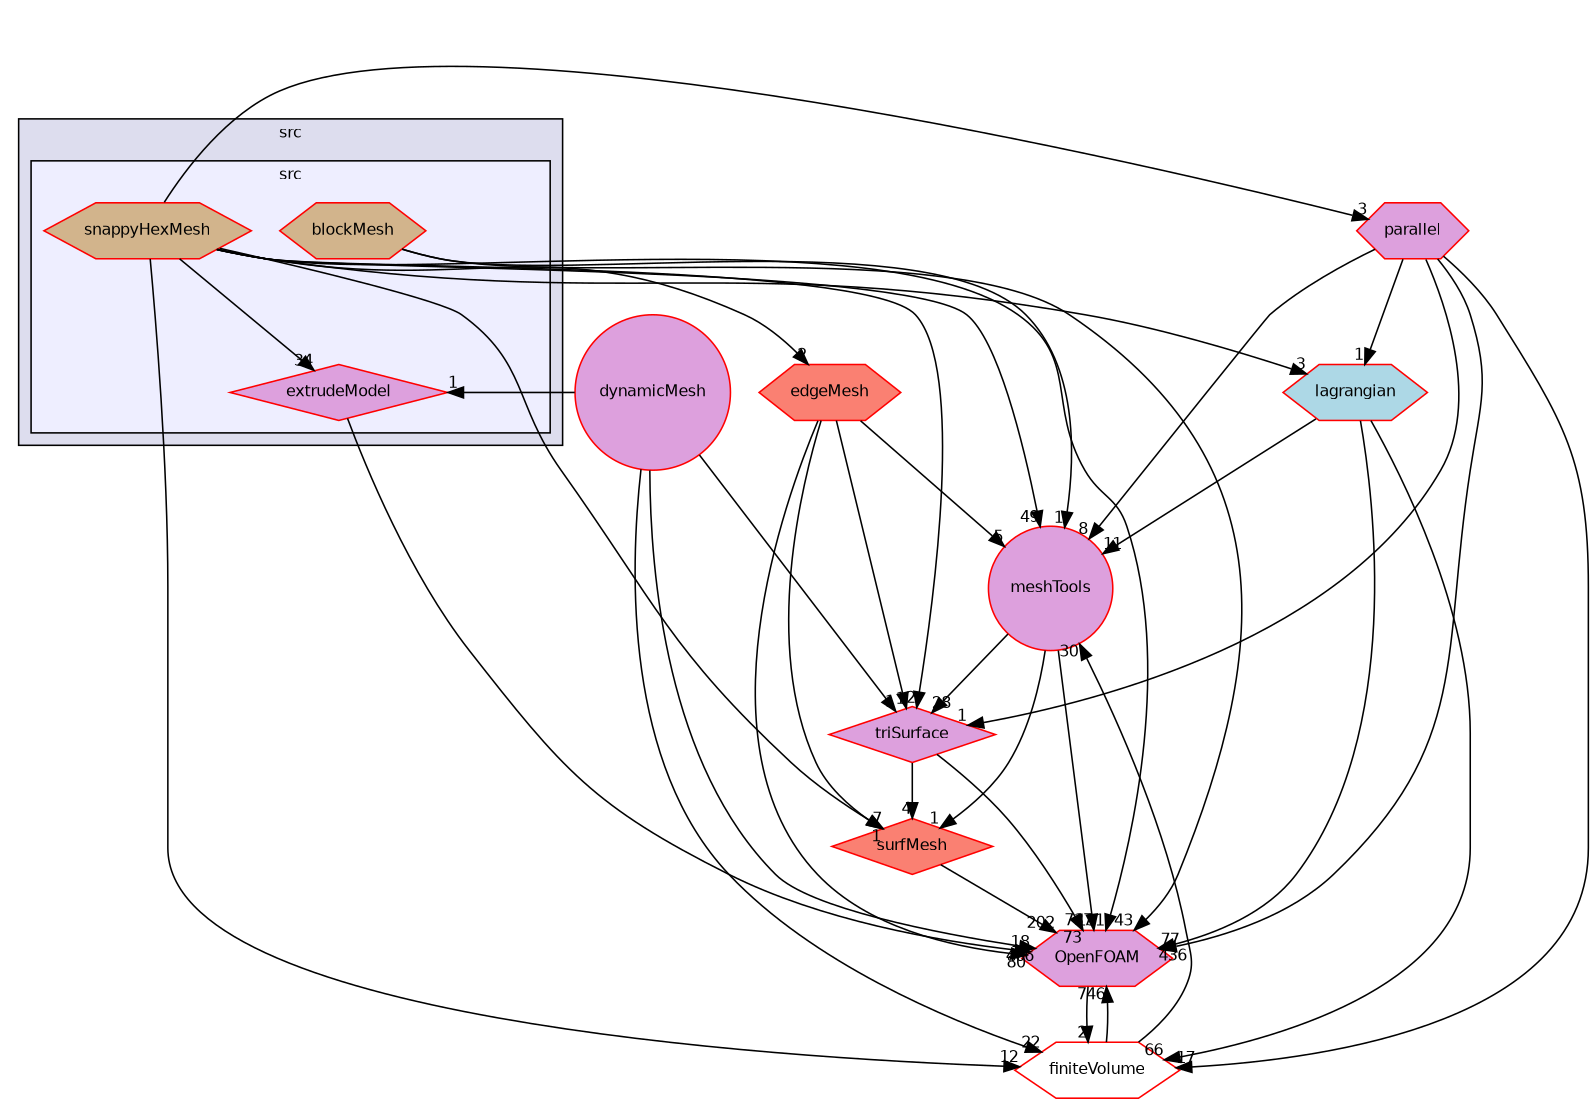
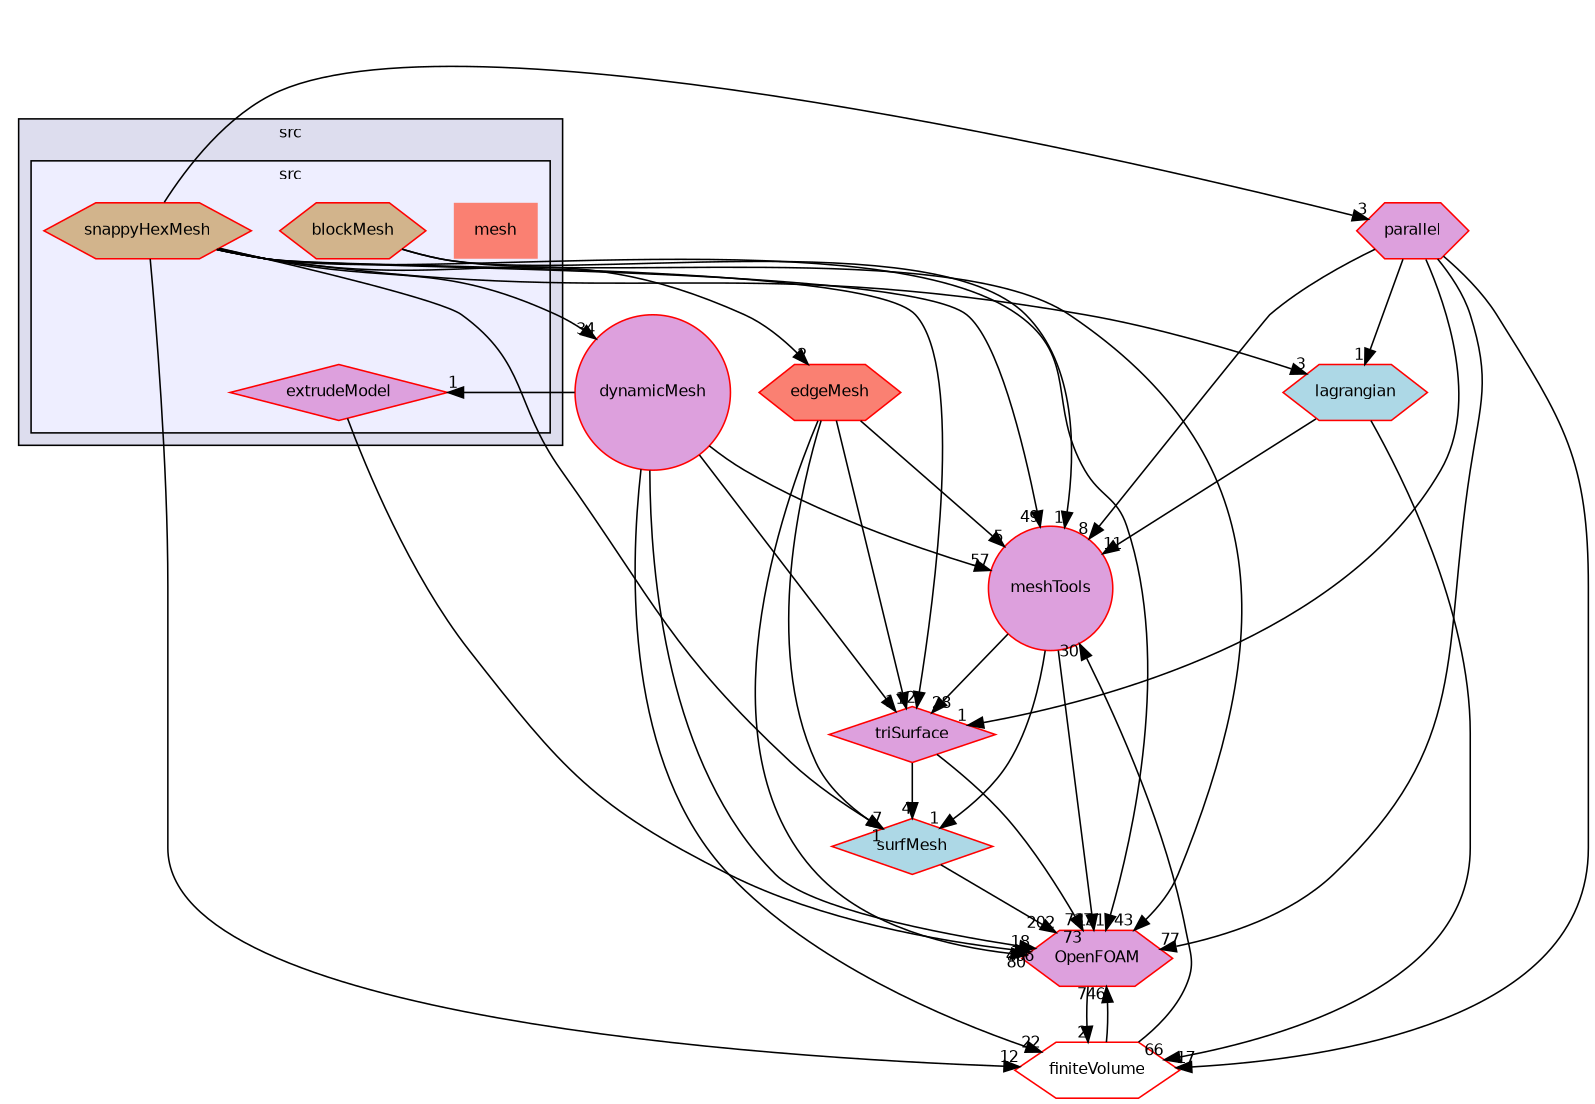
  digraph {
    compound=true
    node [fontname=Helvetica fontsize=10 shape=hexagon style=filled fillcolor=plum color=red]
    edge [headlabel=1 labeldistance=1.5 labelfontname=Helvetica labelfontsize=10]
+   n1 [label=mesh shape=plaintext fillcolor=salmon color=""]
    n2 [fillcolor=tan label=blockMesh]
    n3 [label=extrudeModel shape=diamond]
    n4 [fillcolor=tan label=snappyHexMesh]
    n5 [label=meshTools shape=circle]
    n6 [label=OpenFOAM]
    n7 [label=finiteVolume fillcolor=white]
-   n8 [label=surfMesh shape=diamond fillcolor=salmon]
+   n8 [label=surfMesh shape=diamond fillcolor=lightblue]
    n9 [label=triSurface shape=diamond]
    n10 [label=dynamicMesh shape=circle]
    n11 [label=edgeMesh fillcolor=salmon]
    n12 [label=parallel]
    n13 [label=lagrangian fillcolor=lightblue]
    subgraph cluster_1 {
      bgcolor="#ddddee"
      fontname=Helvetica
      fontsize=10
      label=src
      pencolor=black
      subgraph cluster_2 {
        bgcolor="#eeeeff"
        fontname=Helvetica
        fontsize=10
        pencolor=black
+       n1
        n2
        n3
        n4
      }
    }
    n2 -> n5
    n2 -> n6 [headlabel=43]
    n3 -> n6 [headlabel=18]
    n4 -> n5 [headlabel=49]
    n4 -> n6 [headlabel=131]
    n4 -> n7 [headlabel=12]
    n4 -> n8 [headlabel=7]
    n4 -> n9 [headlabel=2]
-   n4 -> n3 [headlabel=34]
+   n4 -> n10 [headlabel=34]
    n4 -> n11 [headlabel=2]
    n4 -> n12 [headlabel=3]
    n4 -> n13 [headlabel=3]
    n5 -> n6 [headlabel=737]
    n5 -> n8
    n5 -> n9 [headlabel=28]
    n6 -> n7 [headlabel=2]
    n7 -> n5 [headlabel=30]
    n7 -> n6 [headlabel=746]
    n8 -> n6 [headlabel=202]
    n9 -> n6 [headlabel=73]
    n9 -> n8 [headlabel=4]
    n10 -> n3
+   n10 -> n5 [headlabel=57]
    n10 -> n6 [headlabel=466]
    n10 -> n7 [headlabel=22]
    n10 -> n9
    n11 -> n5 [headlabel=5]
    n11 -> n6 [headlabel=80]
    n11 -> n8
    n11 -> n9
    n12 -> n5 [headlabel=8]
    n12 -> n6 [headlabel=77]
    n12 -> n7 [headlabel=17]
    n12 -> n9
    n12 -> n13
    n13 -> n5 [headlabel=11]
-   n13 -> n6 [headlabel=436]
    n13 -> n7 [headlabel=66]
  }
